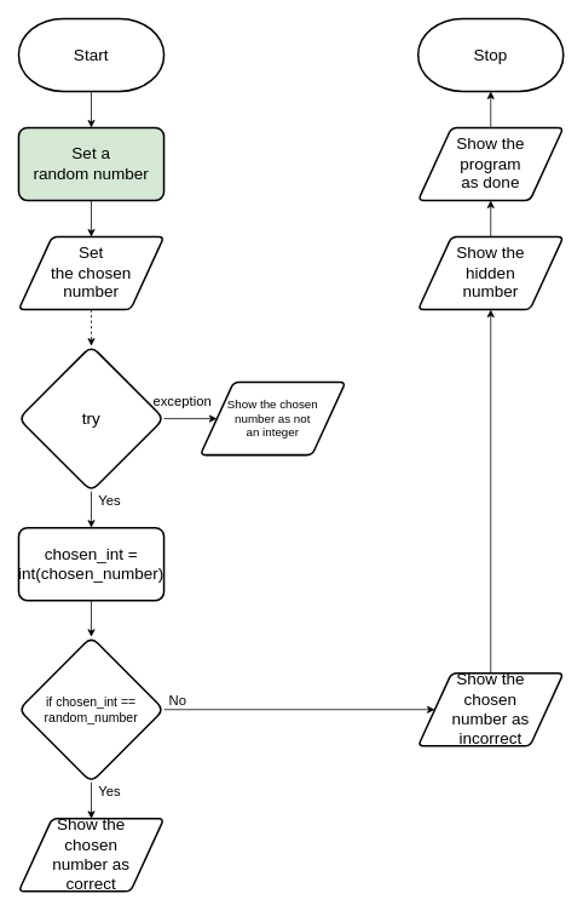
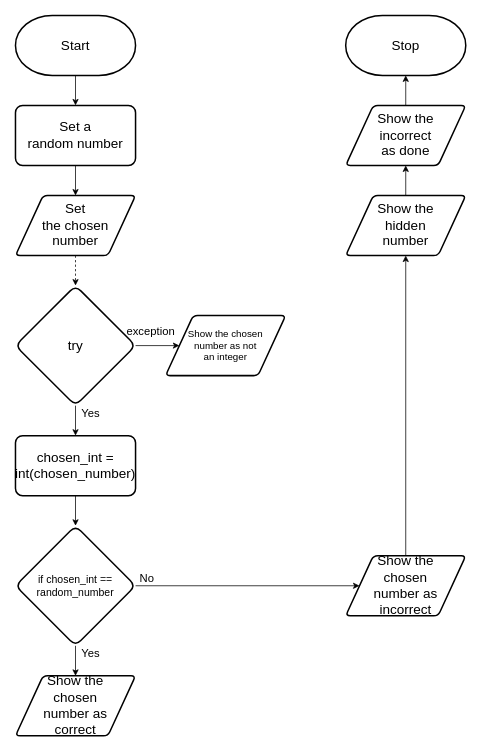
  <mxCell id="0" />
  <mxCell id="1" parent="0" />
  <mxCell id="2" style="edgeStyle=none;html=1;entryX=0.5;entryY=0;entryDx=0;entryDy=0;fontSize=16;" parent="1" source="3" edge="1"><mxGeometry relative="1" as="geometry"><mxPoint x="100" y="140" as="targetPoint" /></mxGeometry></mxCell>
  <mxCell id="3" value="&lt;font style=&quot;font-size: 18px&quot;&gt;Start&lt;/font&gt;" style="strokeWidth=2;html=1;shape=mxgraph.flowchart.terminator;whiteSpace=wrap;" parent="1" vertex="1"><mxGeometry width="160" height="80" as="geometry" x="20" y="20" /></mxCell>
  <mxCell id="4" value="&lt;font style=&quot;font-size: 18px&quot;&gt;Stop&lt;/font&gt;" style="strokeWidth=2;html=1;shape=mxgraph.flowchart.terminator;whiteSpace=wrap;" parent="1" vertex="1"><mxGeometry x="460" width="160" height="80" as="geometry" y="20" /></mxCell>
  <mxCell id="5" style="edgeStyle=none;html=1;entryX=0.5;entryY=0;entryDx=0;entryDy=0;fontSize=18;" parent="1" edge="1"><mxGeometry relative="1" as="geometry"><mxPoint x="100" y="580" as="targetPoint" /><mxPoint x="100" y="540" as="sourcePoint" /></mxGeometry></mxCell>
  <mxCell id="6" value="Show the &lt;br&gt;chosen&lt;br&gt;number as &lt;br&gt;correct" style="shape=parallelogram;html=1;strokeWidth=2;perimeter=parallelogramPerimeter;whiteSpace=wrap;rounded=1;arcSize=12;size=0.23;fontSize=18;" parent="1" vertex="1"><mxGeometry y="900" width="160" height="80" as="geometry" x="20" /></mxCell>
  <mxCell id="7" style="edgeStyle=none;html=1;entryX=0.5;entryY=1;entryDx=0;entryDy=0;entryPerimeter=0;fontFamily=Helvetica;fontSize=15;fontColor=default;" parent="1" source="8" target="4" edge="1"><mxGeometry relative="1" as="geometry" /></mxCell>
- <mxCell id="8" value="Show the &lt;br&gt;program &lt;br&gt;as done" style="shape=parallelogram;html=1;strokeWidth=2;perimeter=parallelogramPerimeter;whiteSpace=wrap;rounded=1;arcSize=12;size=0.23;fontSize=18;" parent="1" vertex="1"><mxGeometry x="460" y="140" width="160" height="80" as="geometry" /></mxCell>
+ <mxCell id="8" value="Show the &lt;br&gt;incorrect &lt;br&gt;as done" style="shape=parallelogram;html=1;strokeWidth=2;perimeter=parallelogramPerimeter;whiteSpace=wrap;rounded=1;arcSize=12;size=0.23;fontSize=18;" parent="1" vertex="1"><mxGeometry x="460" y="140" width="160" height="80" as="geometry" /></mxCell>
  <mxCell id="9" style="edgeStyle=none;html=1;entryX=0.5;entryY=0;entryDx=0;entryDy=0;fontSize=13;" parent="1" target="17" edge="1"><mxGeometry relative="1" as="geometry"><mxPoint x="100" y="220" as="sourcePoint" /></mxGeometry></mxCell>
  <mxCell id="10" style="edgeStyle=none;html=1;entryX=0.5;entryY=0;entryDx=0;entryDy=0;fontFamily=Helvetica;fontSize=8;fontColor=default;" parent="1" edge="1"><mxGeometry relative="1" as="geometry"><mxPoint x="100" y="900" as="targetPoint" /><mxPoint x="100" y="860" as="sourcePoint" /></mxGeometry></mxCell>
  <mxCell id="11" style="edgeStyle=none;rounded=0;html=1;entryX=0;entryY=0.5;entryDx=0;entryDy=0;fontFamily=Helvetica;fontSize=15;fontColor=default;strokeColor=default;" parent="1" target="15" edge="1"><mxGeometry relative="1" as="geometry"><mxPoint x="220" y="780" as="targetPoint" /><mxPoint x="180" y="780" as="sourcePoint" /></mxGeometry></mxCell>
  <mxCell id="12" value="&lt;font style=&quot;font-size: 15px&quot;&gt;Yes&lt;/font&gt;" style="text;html=1;align=center;verticalAlign=middle;resizable=0;points=[];autosize=1;strokeColor=none;fillColor=none;fontSize=8;fontFamily=Helvetica;fontColor=default;" parent="1" vertex="1"><mxGeometry x="100" y="860" width="40" height="20" as="geometry" /></mxCell>
  <mxCell id="13" value="No" style="text;html=1;align=center;verticalAlign=middle;resizable=0;points=[];autosize=1;strokeColor=none;fillColor=none;fontSize=15;fontFamily=Helvetica;fontColor=default;" parent="1" vertex="1"><mxGeometry x="180" y="760" width="30" height="20" as="geometry" /></mxCell>
  <mxCell id="14" style="edgeStyle=none;rounded=0;html=1;entryX=0.5;entryY=1;entryDx=0;entryDy=0;" parent="1" source="15" target="19" edge="1"><mxGeometry relative="1" as="geometry"><mxPoint x="540" y="540" as="targetPoint" /></mxGeometry></mxCell>
  <mxCell id="15" value="&lt;span&gt;Show the &lt;br&gt;chosen &lt;br&gt;number as incorrect&lt;/span&gt;" style="shape=parallelogram;html=1;strokeWidth=2;perimeter=parallelogramPerimeter;whiteSpace=wrap;rounded=1;arcSize=12;size=0.23;fontSize=18;" parent="1" vertex="1"><mxGeometry x="460" y="740" width="160" height="80" as="geometry" /></mxCell>
  <mxCell id="16" style="edgeStyle=none;html=1;entryX=0.5;entryY=0;entryDx=0;entryDy=0;fontSize=18;dashed=1;" parent="1" source="17" target="23" edge="1"><mxGeometry relative="1" as="geometry" /></mxCell>
  <mxCell id="17" value="Set &lt;br&gt;the chosen &lt;br&gt;number" style="shape=parallelogram;html=1;strokeWidth=2;perimeter=parallelogramPerimeter;whiteSpace=wrap;rounded=1;arcSize=12;size=0.23;fontSize=18;" parent="1" vertex="1"><mxGeometry y="260" width="160" height="80" as="geometry" x="20" /></mxCell>
  <mxCell id="18" style="edgeStyle=none;html=1;fontSize=13;" parent="1" source="19" target="8" edge="1"><mxGeometry relative="1" as="geometry" /></mxCell>
  <mxCell id="19" value="Show the &lt;br&gt;hidden &lt;br&gt;number" style="shape=parallelogram;html=1;strokeWidth=2;perimeter=parallelogramPerimeter;whiteSpace=wrap;rounded=1;arcSize=12;size=0.23;fontSize=18;" parent="1" vertex="1"><mxGeometry x="460" y="260" width="160" height="80" as="geometry" /></mxCell>
- <mxCell id="20" value="&lt;span&gt;Set&amp;nbsp;&lt;/span&gt;&lt;span&gt;a random&amp;nbsp;&lt;/span&gt;&lt;span&gt;number&lt;/span&gt;" style="whiteSpace=wrap;html=1;fontSize=18;strokeWidth=2;rounded=1;arcSize=12;fillColor=#d5e8d4;" parent="1" vertex="1"><mxGeometry y="140" width="160" height="80" as="geometry" x="20" /></mxCell>
+ <mxCell id="20" value="&lt;span&gt;Set&amp;nbsp;&lt;/span&gt;&lt;span&gt;a random&amp;nbsp;&lt;/span&gt;&lt;span&gt;number&lt;/span&gt;" style="whiteSpace=wrap;html=1;fontSize=18;strokeWidth=2;rounded=1;arcSize=12;" parent="1" vertex="1"><mxGeometry y="140" width="160" height="80" as="geometry" x="20" /></mxCell>
  <mxCell id="21" value="&lt;font style=&quot;font-size: 14px&quot;&gt;if chosen_int ==&lt;br&gt;random_number&lt;br&gt;&lt;/font&gt;" style="rhombus;whiteSpace=wrap;html=1;rounded=1;fontFamily=Helvetica;fontSize=11;fontColor=default;strokeColor=default;strokeWidth=2;fillColor=default;" parent="1" vertex="1"><mxGeometry y="700" width="160" height="160" as="geometry" x="20" /></mxCell>
  <mxCell id="22" style="edgeStyle=none;html=1;entryX=0;entryY=0.5;entryDx=0;entryDy=0;fontSize=13;" parent="1" source="23" target="25" edge="1"><mxGeometry relative="1" as="geometry" /></mxCell>
  <mxCell id="23" value="&lt;font&gt;&lt;font style=&quot;font-size: 18px&quot;&gt;try&lt;/font&gt;&lt;br&gt;&lt;/font&gt;" style="rhombus;whiteSpace=wrap;html=1;rounded=1;fontFamily=Helvetica;fontSize=11;fontColor=default;strokeColor=default;strokeWidth=2;fillColor=default;" parent="1" vertex="1"><mxGeometry y="380" width="160" height="160" as="geometry" x="20" /></mxCell>
  <mxCell id="24" value="&lt;font style=&quot;font-size: 15px&quot;&gt;Yes&lt;/font&gt;" style="text;html=1;align=center;verticalAlign=middle;resizable=0;points=[];autosize=1;strokeColor=none;fillColor=none;fontSize=8;fontFamily=Helvetica;fontColor=default;" parent="1" vertex="1"><mxGeometry x="100" y="540" width="40" height="20" as="geometry" /></mxCell>
  <mxCell id="25" value="&lt;font style=&quot;font-size: 13px&quot;&gt;Show the chosen &lt;br&gt;number as not &lt;br style=&quot;font-size: 13px&quot;&gt;an integer&lt;/font&gt;" style="shape=parallelogram;html=1;strokeWidth=2;perimeter=parallelogramPerimeter;whiteSpace=wrap;rounded=1;arcSize=12;size=0.23;fontSize=13;" parent="1" vertex="1"><mxGeometry x="220" y="420" width="160" height="80" as="geometry" /></mxCell>
  <mxCell id="26" value="&lt;font style=&quot;font-size: 15px&quot;&gt;exception&lt;/font&gt;" style="text;html=1;align=center;verticalAlign=middle;resizable=0;points=[];autosize=1;strokeColor=none;fillColor=none;fontSize=8;fontFamily=Helvetica;fontColor=default;" parent="1" vertex="1"><mxGeometry x="160" y="430" width="80" height="20" as="geometry" /></mxCell>
  <mxCell id="27" style="edgeStyle=none;html=1;" edge="1" parent="1" source="28" target="21"><mxGeometry relative="1" as="geometry" /></mxCell>
  <mxCell id="28" value="chosen_int = int(chosen_number)" style="whiteSpace=wrap;html=1;fontSize=18;strokeWidth=2;rounded=1;arcSize=12;" vertex="1" parent="1"><mxGeometry y="580" width="160" height="80" as="geometry" x="20" /></mxCell>
